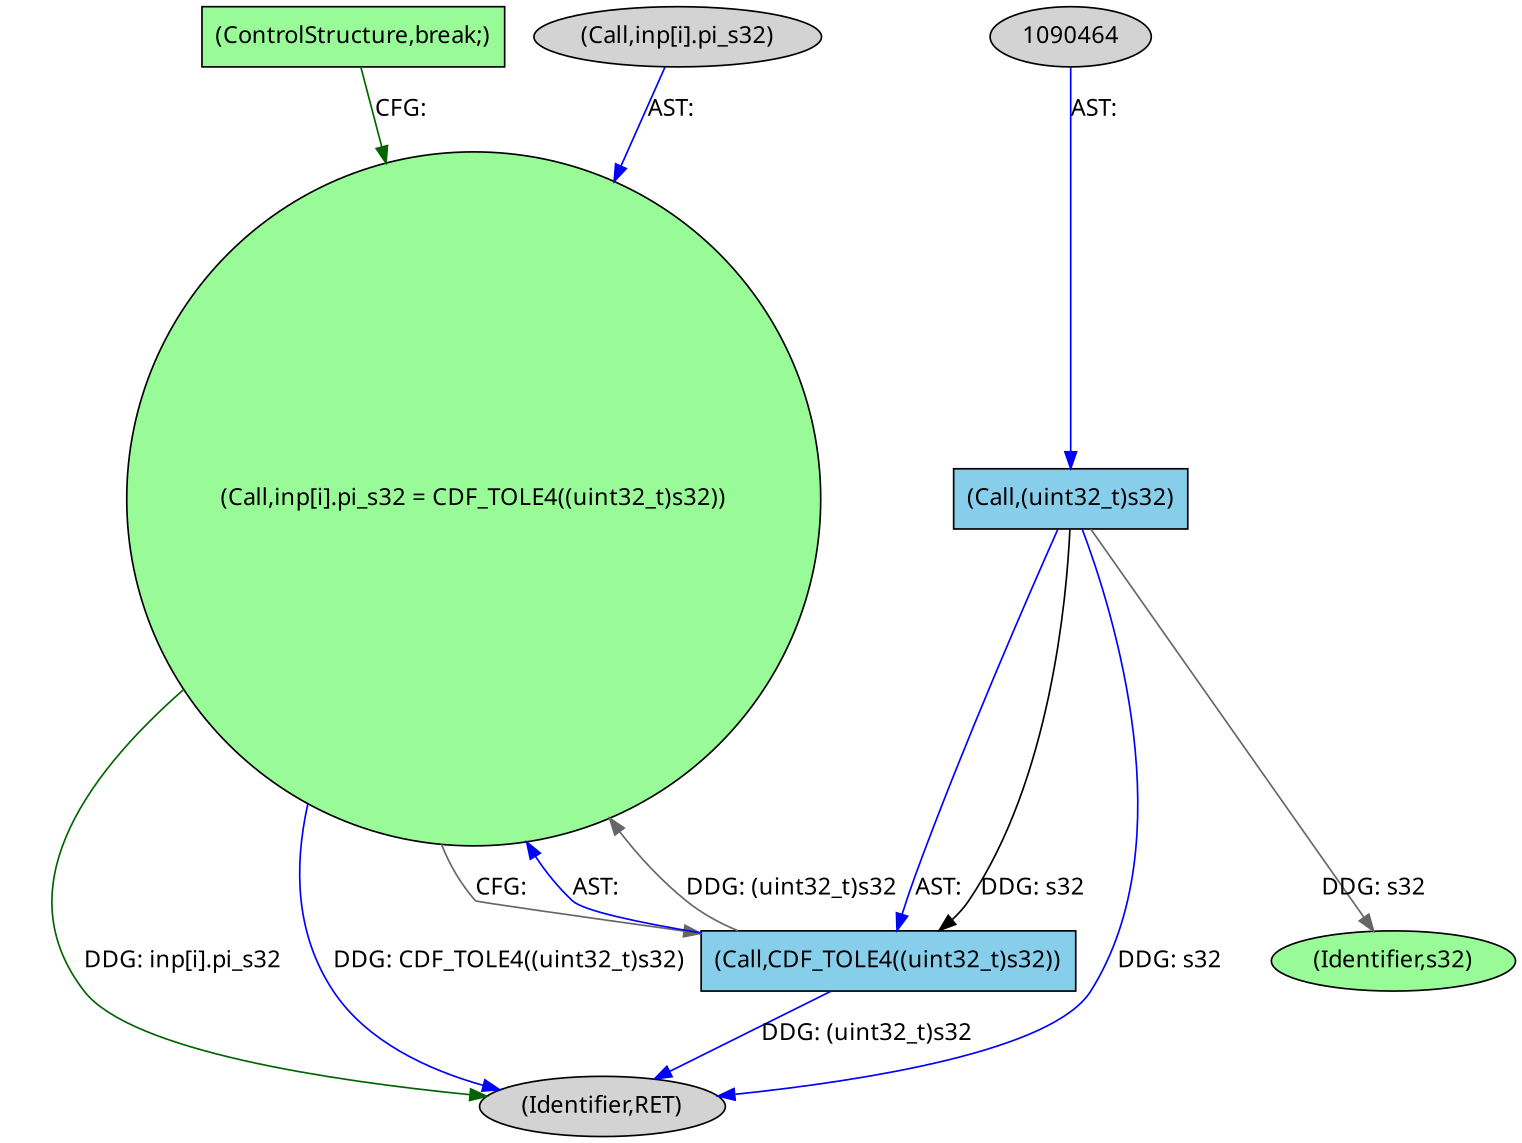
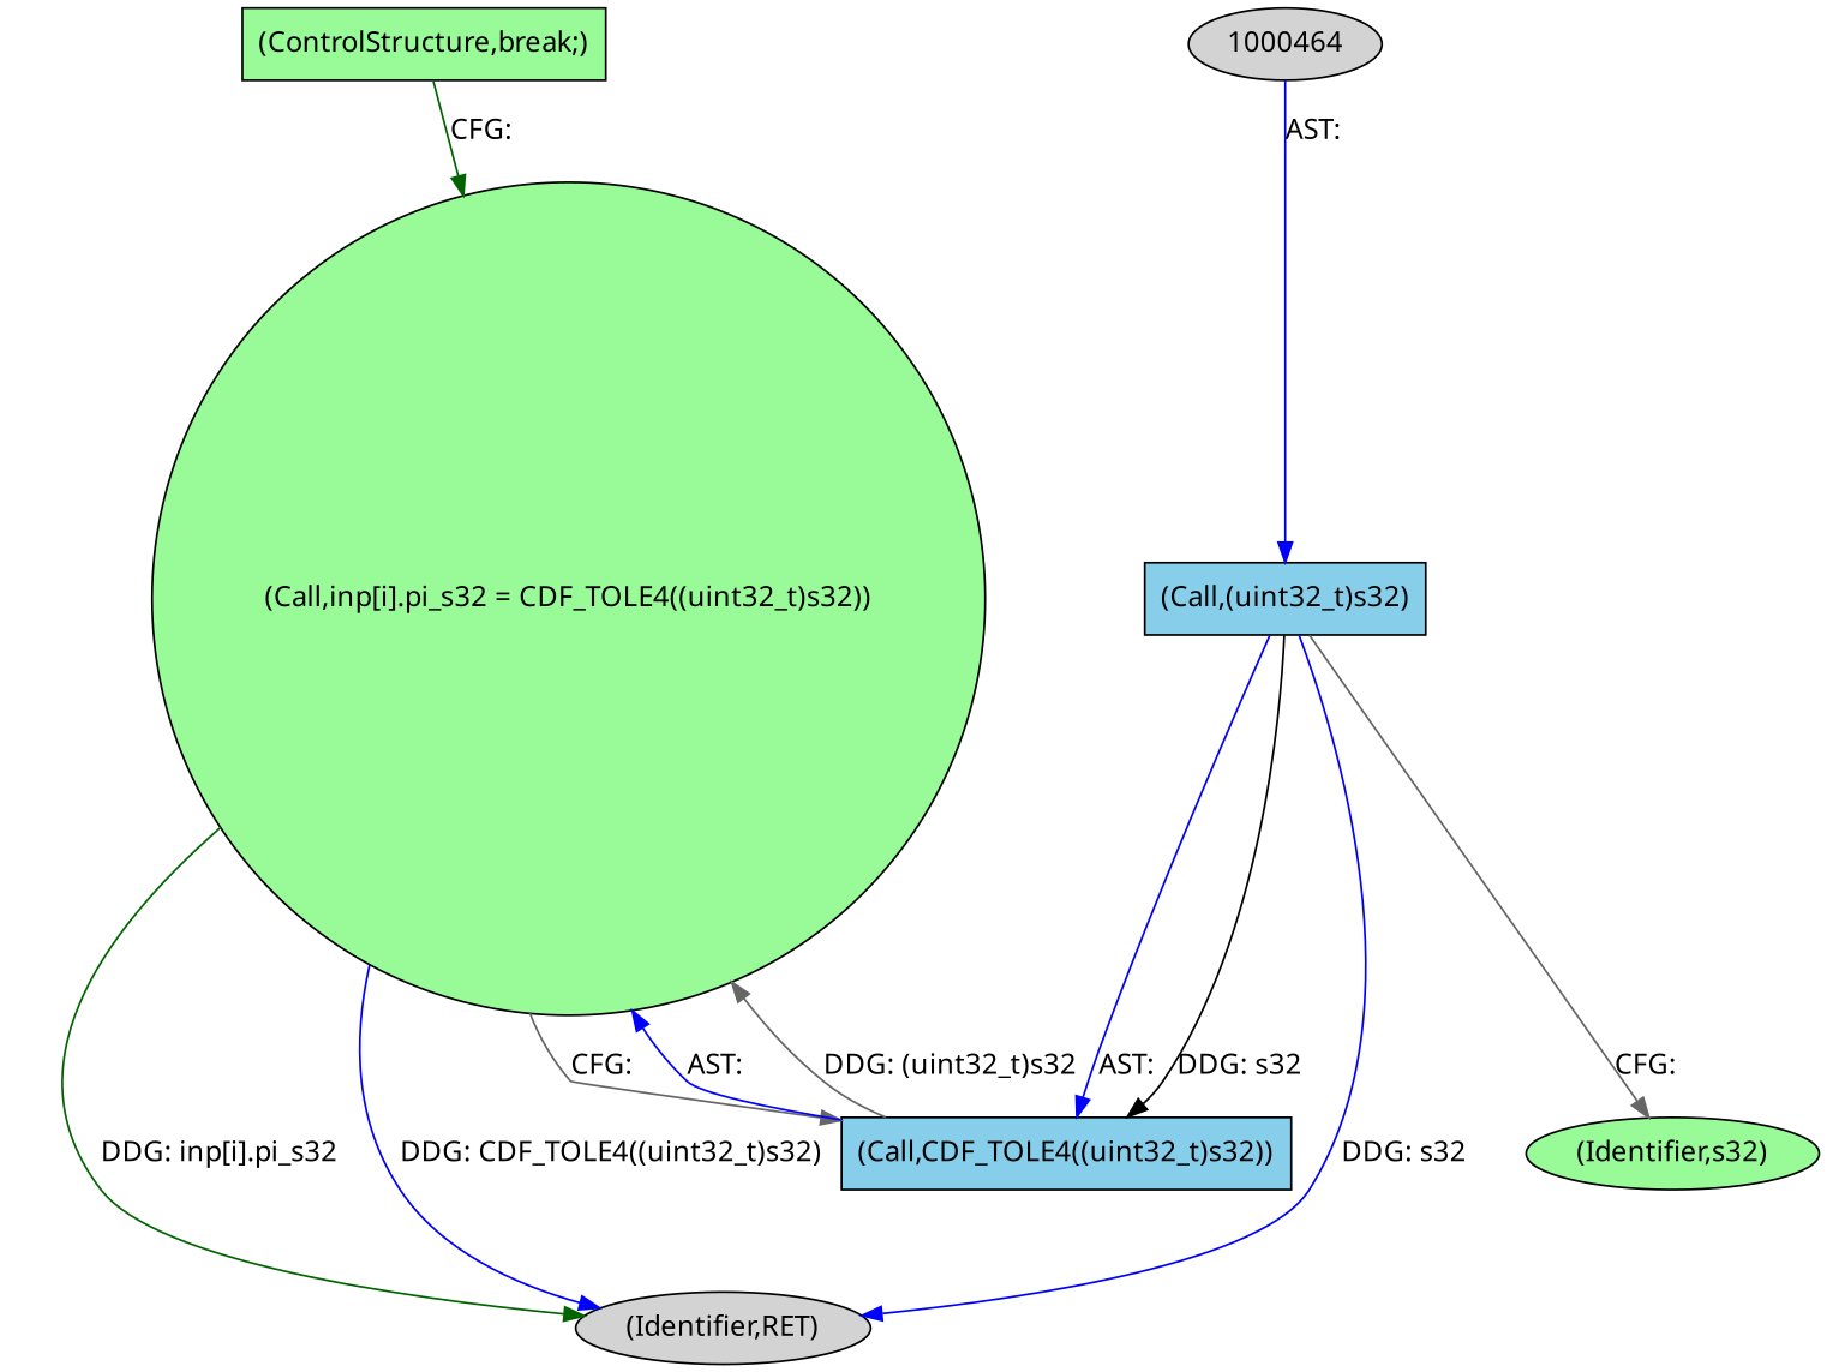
  digraph {
    fontname="Noto Sans"
    node [fillcolor=palegreen fontname="Noto Sans" shape=ellipse style=filled]
    edge [color=blue fontname="Noto Sans"]
    n1 [label="(Call,inp[i].pi_s32 = CDF_TOLE4((uint32_t)s32))" shape=circle]
    n2 [fillcolor=skyblue label="(Call,CDF_TOLE4((uint32_t)s32))" shape=box]
    n3 [fillcolor=lightgrey label="(Identifier,RET)"]
    n4 [fillcolor=skyblue label="(Call,(uint32_t)s32)" shape=box]
    n5 [label="(Identifier,s32)"]
    n6 [label="(ControlStructure,break;)" shape=box]
-   n7 [fillcolor=lightgrey label="(Call,inp[i].pi_s32)"]
-   1000464 [fillcolor=lightgrey label=1090464]
+   1000464 [fillcolor=lightgrey]
    n1 -> n2 [color=gray40 label="CFG: "]
    n1 -> n3 [color=darkgreen label="DDG: inp[i].pi_s32"]
    n1 -> n3 [label="DDG: CDF_TOLE4((uint32_t)s32)"]
    n2 -> n1 [label="AST: "]
    n2 -> n1 [color=gray40 label="DDG: (uint32_t)s32"]
-   n2 -> n3 [label="DDG: (uint32_t)s32"]
    n4 -> n2 [label="AST: "]
    n4 -> n2 [color=black label="DDG: s32"]
    n4 -> n3 [label="DDG: s32"]
-   n4 -> n5 [color=gray40 label="DDG: s32"]
+   n4 -> n5 [color=gray40 label="CFG: "]
    n6 -> n1 [color=darkgreen label="CFG: "]
-   n7 -> n1 [label="AST: "]
    1000464 -> n4 [label="AST: "]
  }
